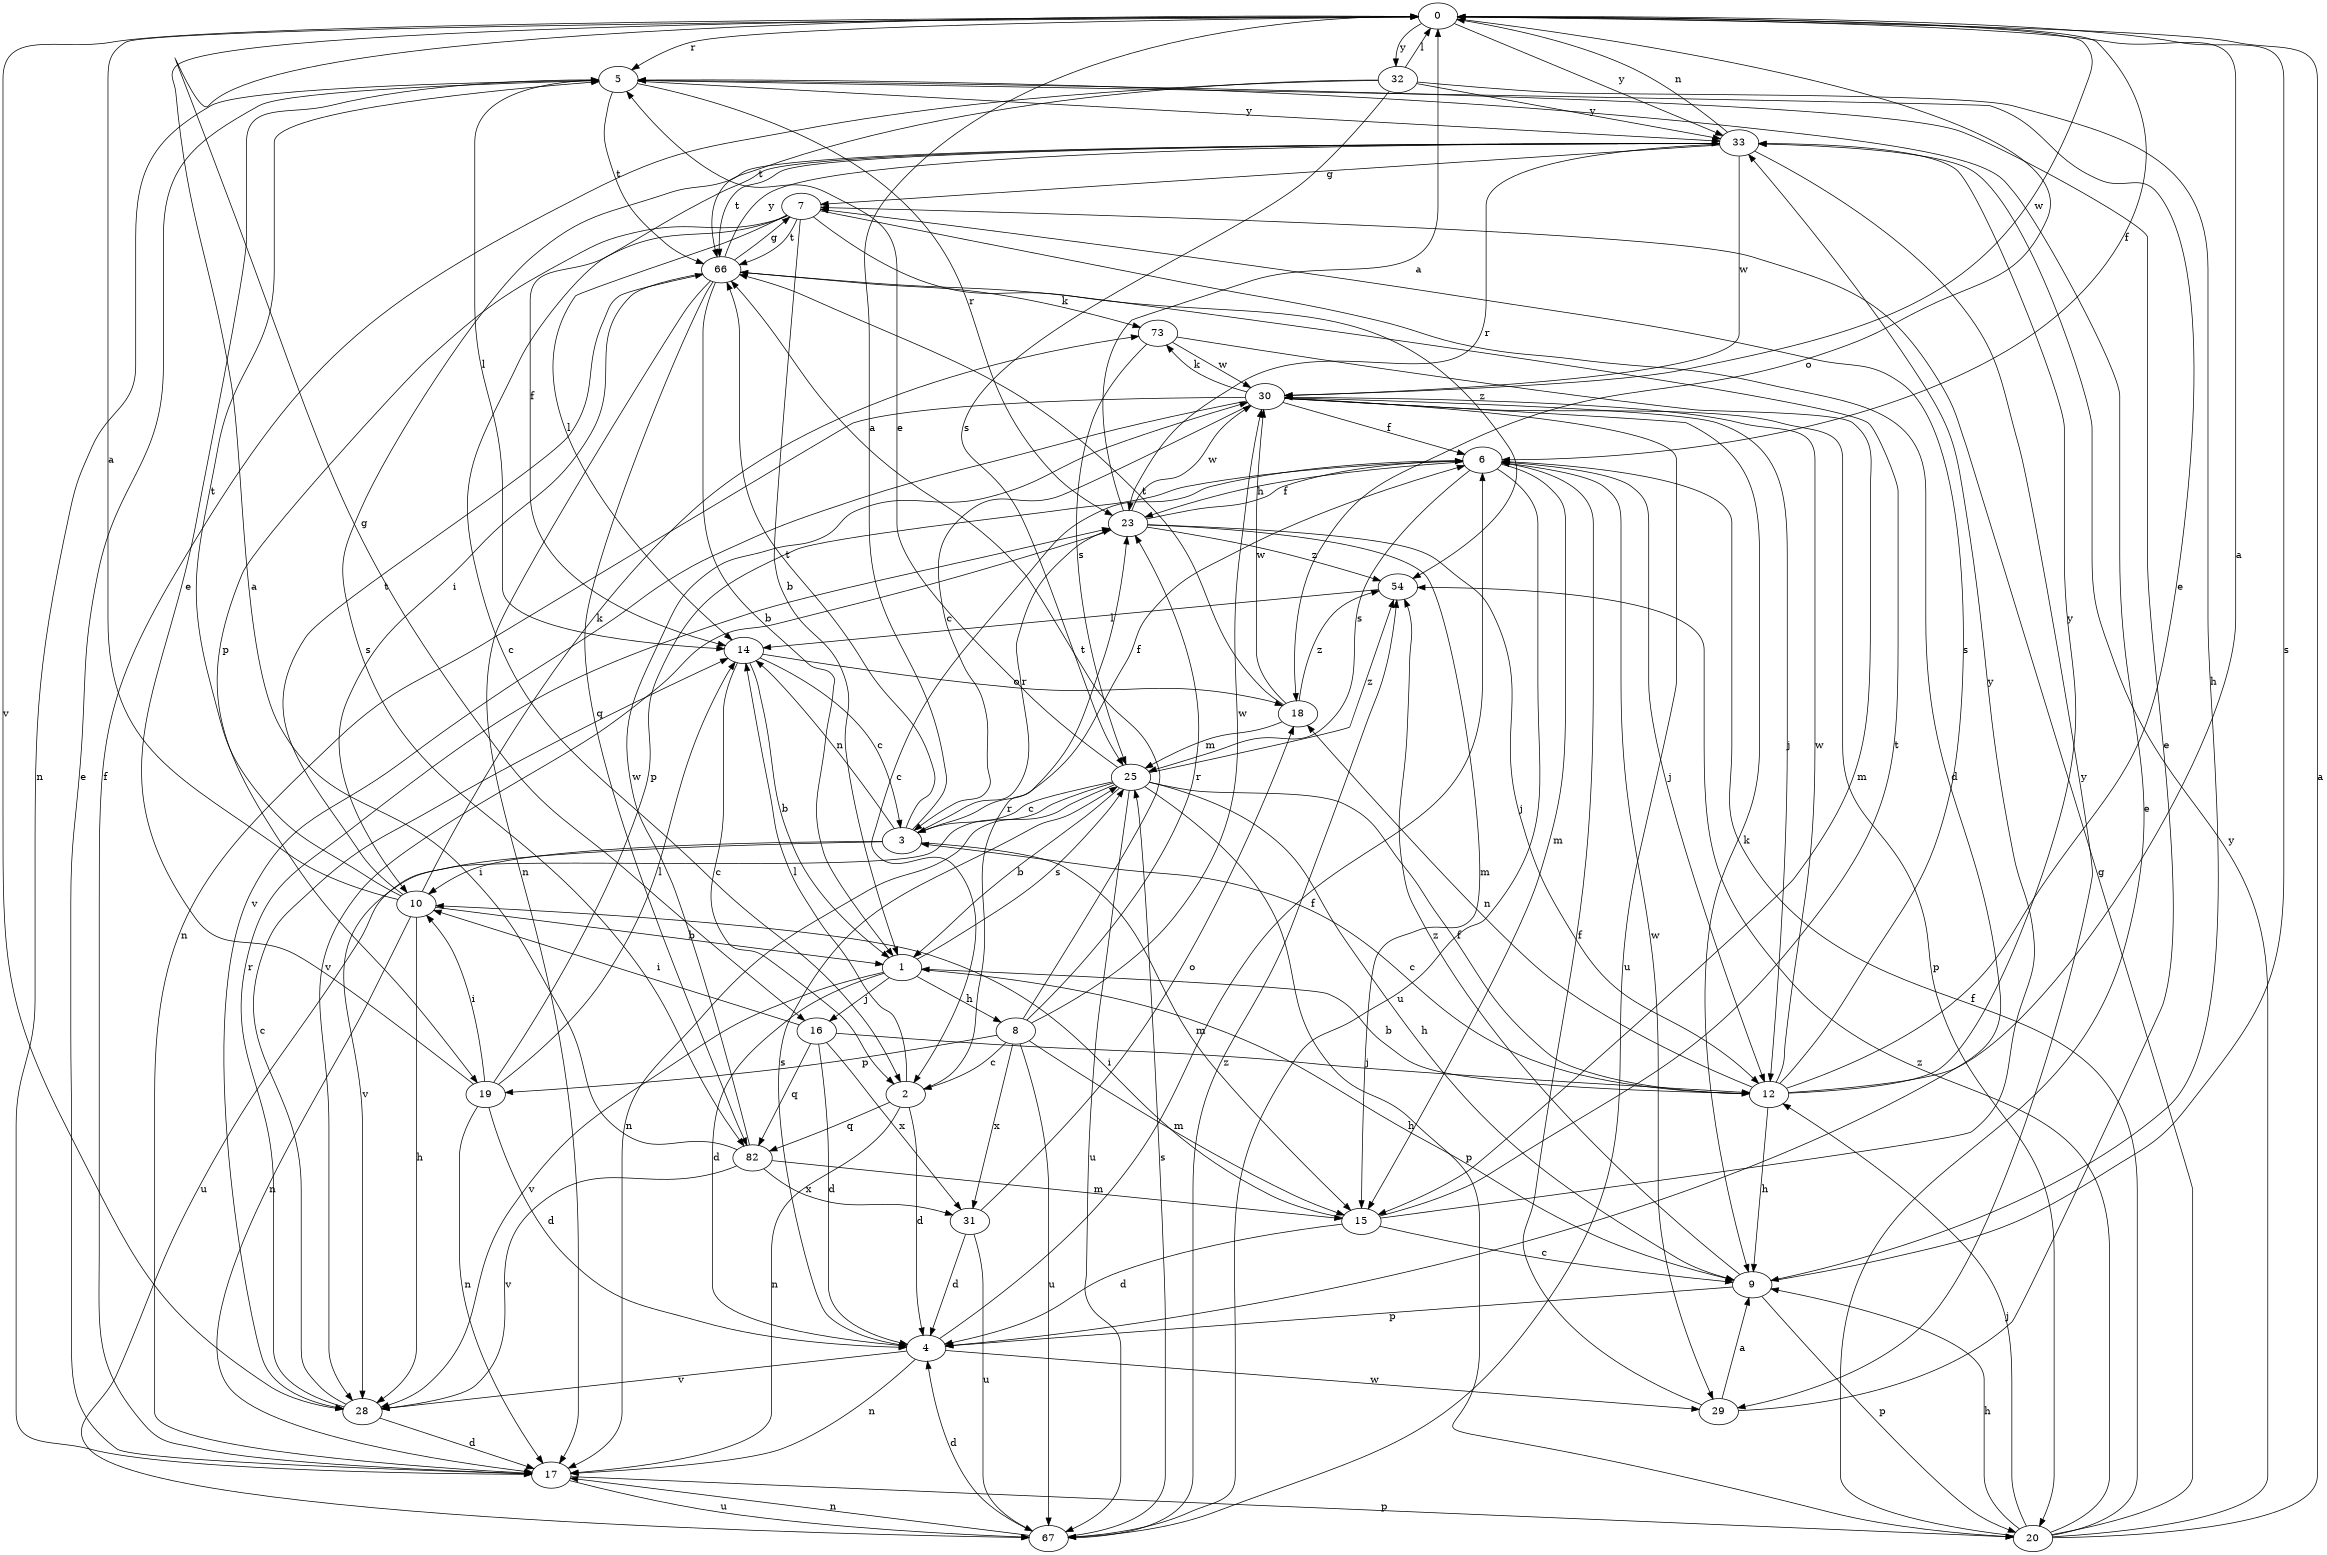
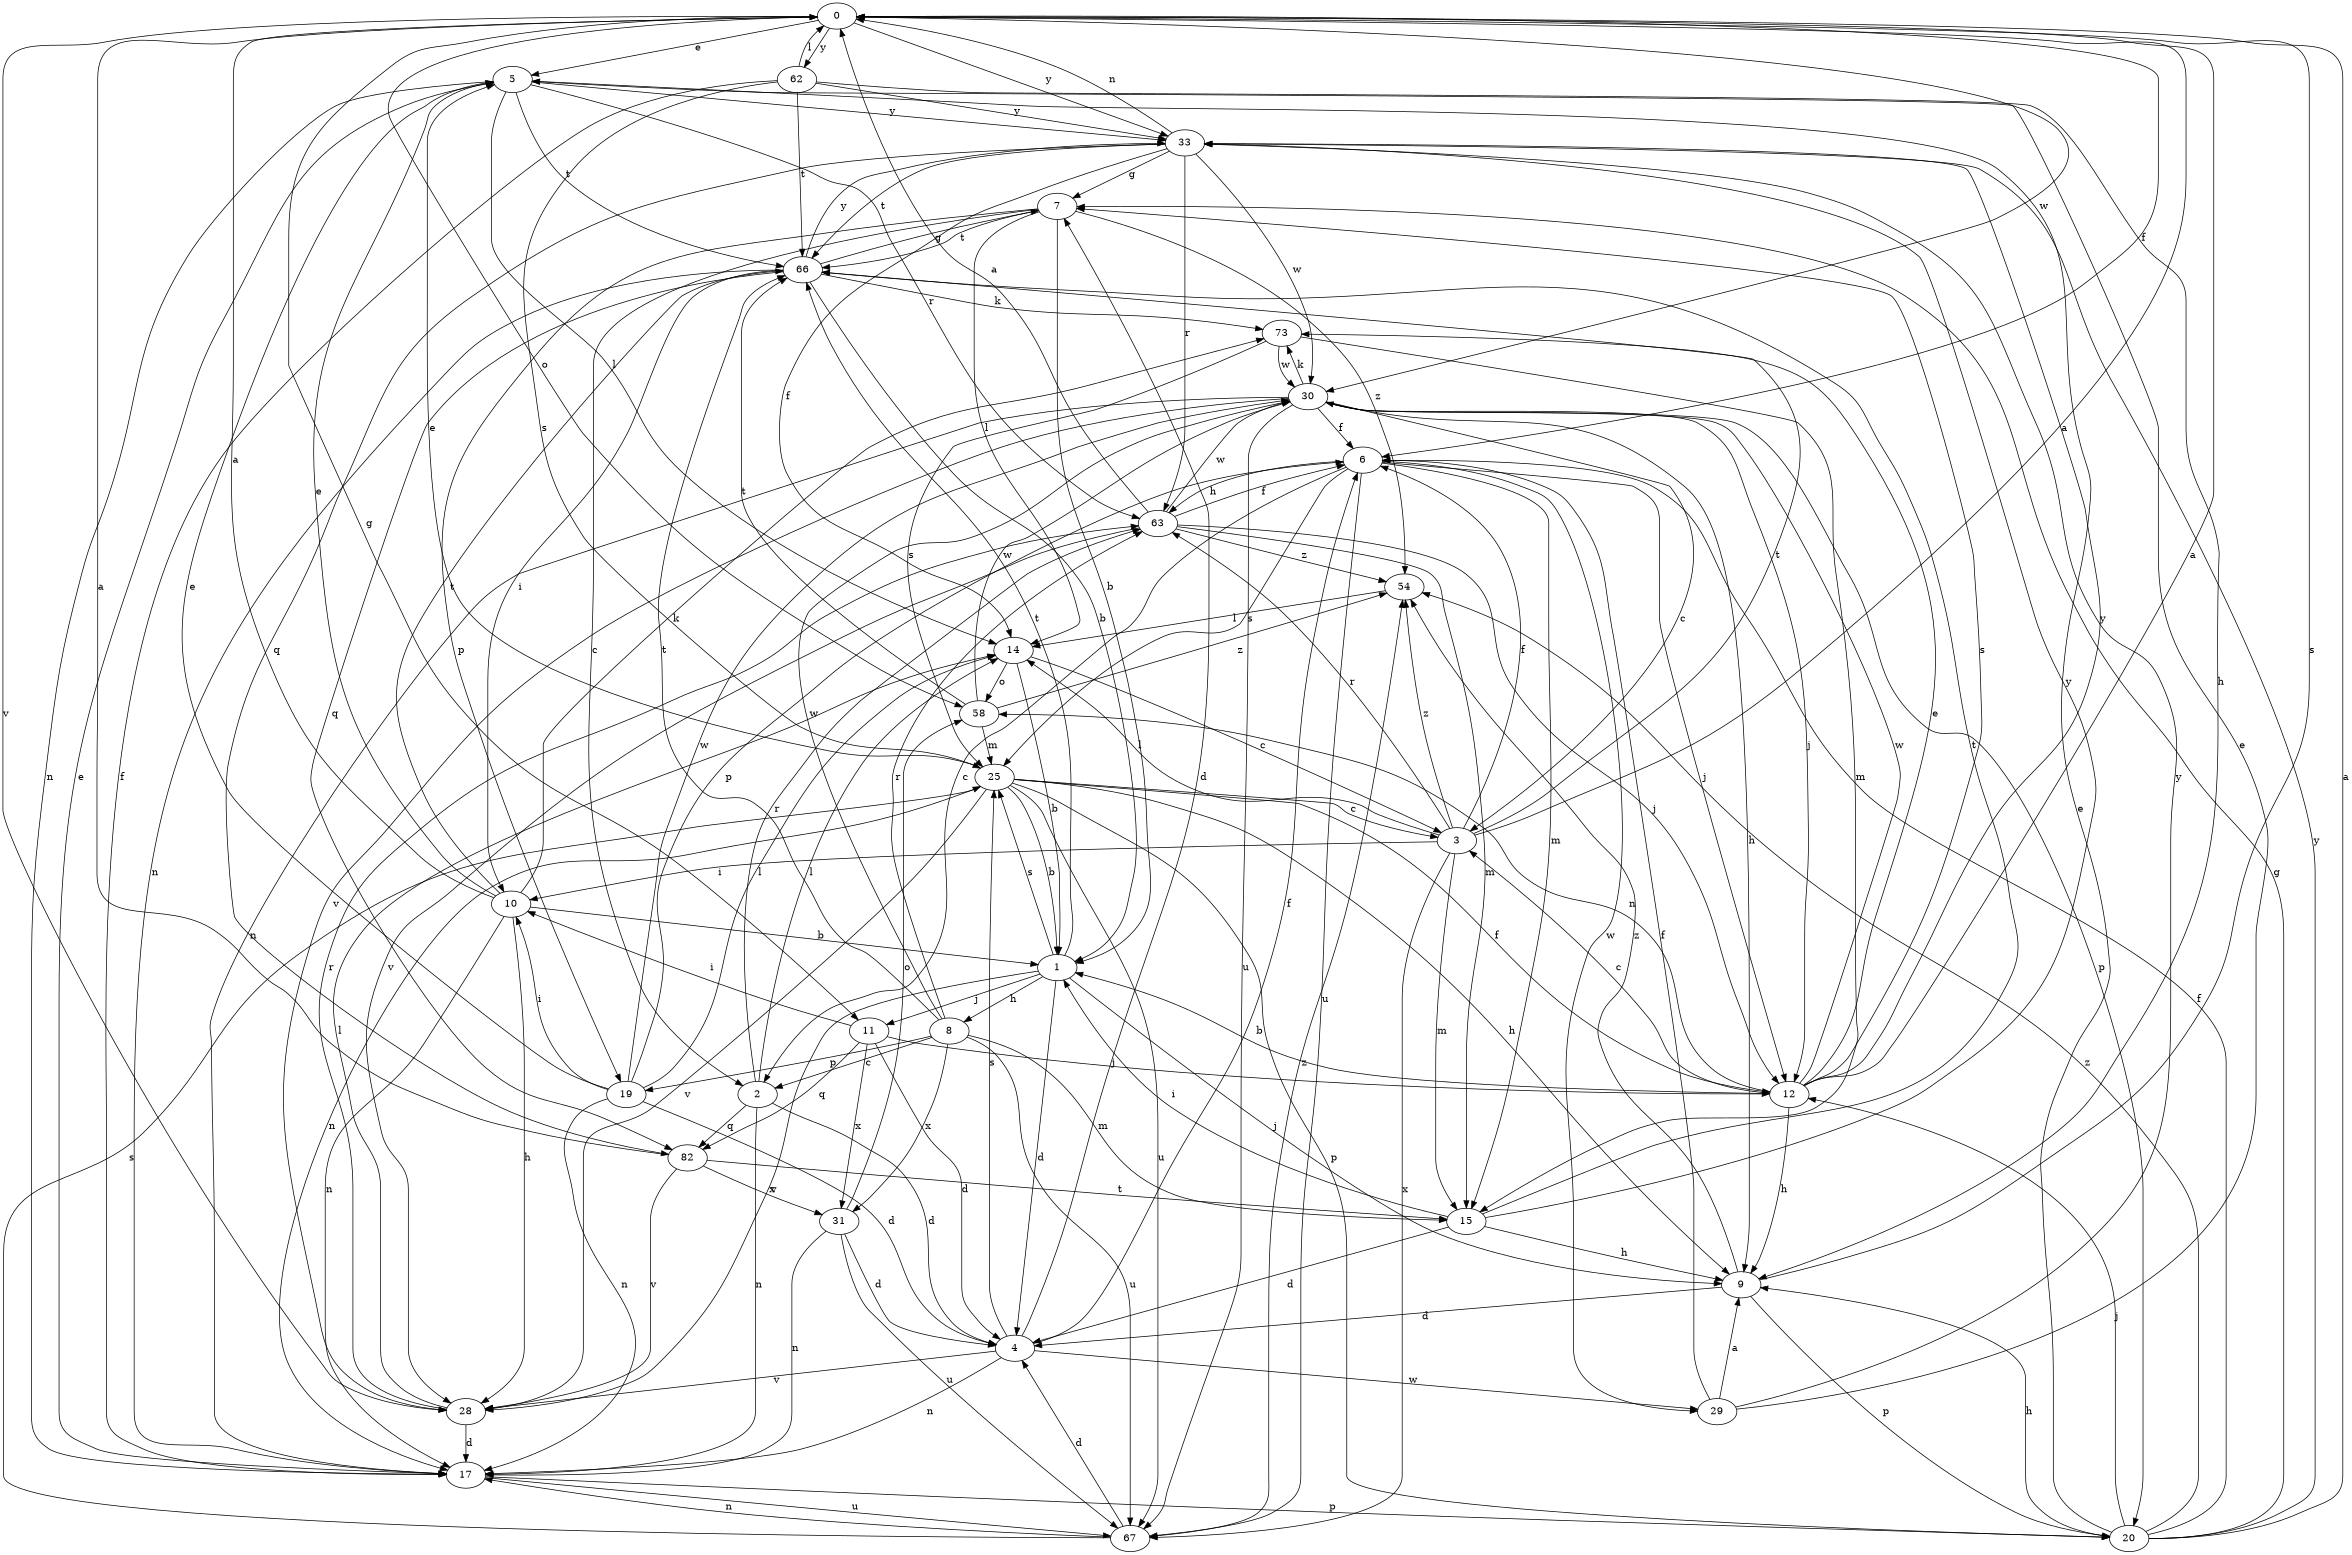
  strict digraph {
    0
    5
    6
-   11 [label=16]
-   18
+   11
+   18 [label=58]
    28
-   32
+   32 [label=62]
    33
    30
    n10 [label=66]
    14
    17
-   23
+   23 [label=63]
    25
    2
    29
    15
    n18 [label=67]
    12
    4
    n21 [label=82]
    10
    31
    n24 [label=54]
    9
    7
    1
    8
    19
    20
    3
    n32 [label=73]
-   0 -> 5 [label=r]
+   0 -> 5 [label=e]
    0 -> 6 [label=f]
    0 -> 11 [label=g]
    0 -> 18 [label=o]
    0 -> 28 [label=v]
    0 -> 32 [label=y]
    0 -> 33 [label=y]
    0 -> 30 [label=w]
    5 -> 33 [label=y]
    5 -> n10 [label=t]
    5 -> 14 [label=l]
    5 -> 17 [label=n]
    5 -> 23 [label=r]
    6 -> 23 [label=h]
    6 -> 25 [label=s]
    6 -> 2 [label=c]
    6 -> 29 [label=w]
    6 -> 15 [label=m]
    6 -> n18 [label=u]
    6 -> 12 [label=j]
    11 -> 12 [label=j]
    11 -> 4 [label=d]
    11 -> n21 [label=q]
    11 -> 10 [label=i]
    11 -> 31 [label=x]
    18 -> 30 [label=w]
    18 -> n10 [label=t]
    18 -> 25 [label=m]
    18 -> n24 [label=z]
-   28 -> 14 [label=c]
+   28 -> 14 [label=l]
    28 -> 17 [label=d]
    28 -> 23 [label=r]
    32 -> 0 [label=l]
    32 -> 33 [label=y]
    32 -> n10 [label=t]
    32 -> 17 [label=f]
    32 -> 25 [label=s]
    32 -> 9 [label=h]
    33 -> 0 [label=n]
    33 -> 30 [label=w]
    33 -> n10 [label=t]
    33 -> 14 [label=f]
    33 -> 23 [label=r]
-   33 -> n21 [label=s]
+   33 -> n21 [label=q]
    33 -> 7 [label=g]
    30 -> 6 [label=f]
    30 -> 28 [label=v]
    30 -> 17 [label=n]
    30 -> n18 [label=u]
    30 -> 12 [label=j]
-   30 -> 9 [label=k]
+   30 -> 9 [label=h]
    30 -> 20 [label=p]
    30 -> 3 [label=c]
    30 -> n32 [label=k]
    n10 -> 33 [label=y]
    n10 -> 17 [label=n]
    n10 -> n21 [label=q]
    n10 -> 10 [label=i]
    n10 -> 7 [label=g]
    n10 -> 1 [label=b]
    n10 -> n32 [label=k]
    14 -> 18 [label=o]
-   14 -> 2 [label=c]
    14 -> 1 [label=b]
    14 -> 3 [label=c]
    17 -> 5 [label=e]
    17 -> n18 [label=u]
    17 -> 20 [label=p]
    23 -> 0 [label=a]
    23 -> 6 [label=f]
    23 -> 28 [label=v]
    23 -> 30 [label=w]
    23 -> 15 [label=m]
    23 -> 12 [label=j]
    23 -> n24 [label=z]
    25 -> 5 [label=e]
    25 -> 28 [label=v]
    25 -> 17 [label=n]
    25 -> n18 [label=u]
    25 -> 12 [label=f]
-   25 -> n24 [label=z]
+   3 -> n24 [label=z]
    25 -> 9 [label=h]
    25 -> 1 [label=b]
    25 -> 20 [label=p]
    25 -> 3 [label=c]
    2 -> 14 [label=l]
    2 -> 17 [label=n]
    2 -> 23 [label=r]
    2 -> 4 [label=d]
    2 -> n21 [label=q]
    29 -> 5 [label=e]
    29 -> 6 [label=f]
-   33 -> 29 [label=y]
+   29 -> 33 [label=y]
    29 -> 9 [label=a]
    15 -> 33 [label=y]
    15 -> n10 [label=t]
    15 -> 4 [label=d]
-   15 -> 10 [label=i]
-   15 -> 9 [label=c]
+   15 -> 1 [label=i]
+   15 -> 9 [label=h]
    n18 -> 17 [label=n]
    n18 -> 25 [label=s]
    n18 -> 4 [label=d]
    n18 -> n24 [label=z]
    12 -> 0 [label=a]
-   12 -> 5 [label=e]
+   12 -> n32 [label=e]
    12 -> 18 [label=n]
    12 -> 33 [label=y]
    12 -> 30 [label=w]
    12 -> 9 [label=h]
    12 -> 7 [label=s]
    12 -> 1 [label=b]
    12 -> 3 [label=c]
    4 -> 6 [label=f]
    4 -> 28 [label=v]
    4 -> 17 [label=n]
    4 -> 25 [label=s]
    4 -> 29 [label=w]
    n21 -> 0 [label=a]
    n21 -> 28 [label=v]
-   n21 -> 30 [label=w]
-   n21 -> 15 [label=m]
+   19 -> 30 [label=w]
+   n21 -> 15 [label=t]
    n21 -> 31 [label=x]
    10 -> 0 [label=a]
-   10 -> 5 [label=t]
+   10 -> 5 [label=e]
    10 -> 28 [label=h]
    10 -> n10 [label=t]
    10 -> 17 [label=n]
    10 -> 1 [label=b]
    10 -> n32 [label=k]
    31 -> 18 [label=o]
+   31 -> 17 [label=n]
    31 -> n18 [label=u]
    31 -> 4 [label=d]
    n24 -> 14 [label=l]
    9 -> 0 [label=s]
-   9 -> 4 [label=p]
+   9 -> 4 [label=d]
    9 -> n24 [label=z]
    9 -> 20 [label=p]
    7 -> n10 [label=t]
    7 -> 14 [label=l]
    7 -> 2 [label=c]
-   7 -> 4 [label=d]
+   4 -> 7 [label=d]
    7 -> n24 [label=z]
    7 -> 1 [label=b]
    7 -> 19 [label=p]
    1 -> 11 [label=j]
    1 -> 28 [label=v]
+   1 -> n10 [label=t]
    1 -> 25 [label=s]
    1 -> 4 [label=d]
-   1 -> 9 [label=h]
+   1 -> 9 [label=j]
    1 -> 8 [label=h]
    8 -> 30 [label=w]
    8 -> n10 [label=t]
    8 -> 23 [label=r]
    8 -> 2 [label=c]
    8 -> 15 [label=m]
    8 -> n18 [label=u]
    8 -> 31 [label=x]
    8 -> 19 [label=p]
    19 -> 5 [label=e]
    19 -> 6 [label=p]
    19 -> 14 [label=l]
    19 -> 17 [label=n]
    19 -> 4 [label=d]
    19 -> 10 [label=i]
    20 -> 0 [label=a]
    20 -> 5 [label=e]
    20 -> 6 [label=f]
    20 -> 33 [label=y]
    20 -> 12 [label=j]
    20 -> n24 [label=z]
    20 -> 9 [label=h]
    20 -> 7 [label=g]
    3 -> 0 [label=a]
    3 -> 6 [label=f]
    3 -> n10 [label=t]
-   3 -> 14 [label=n]
+   3 -> 14 [label=l]
    3 -> 23 [label=r]
    3 -> 15 [label=m]
-   3 -> n18 [label=u]
+   3 -> n18 [label=x]
    3 -> 10 [label=i]
    n32 -> 30 [label=w]
    n32 -> 25 [label=s]
    n32 -> 15 [label=m]
  }
